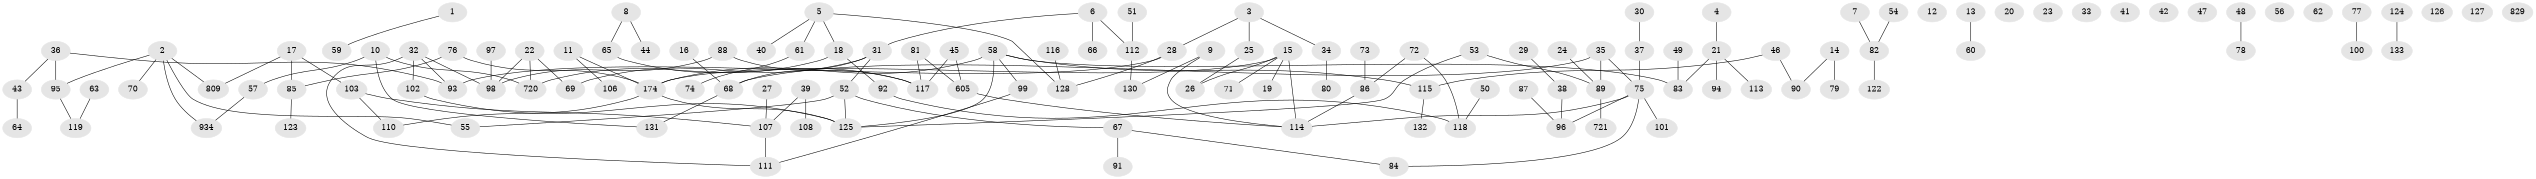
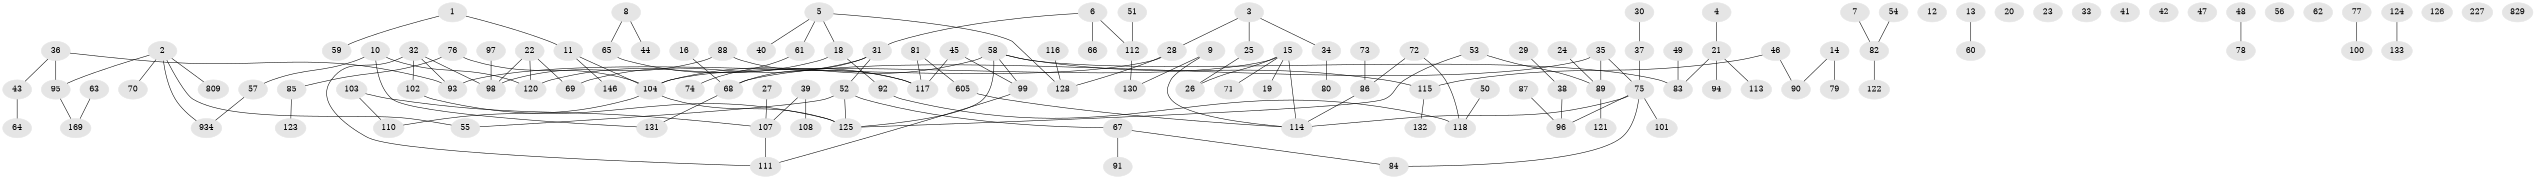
  graph {
    node [color=gray90 style=filled]
    1
    11
    59
-   104 [label=174]
-   106
+   104
+   106 [label=146]
    125
    110
    2
    55
    70
    95
    n12 [label=809]
    n13 [label=934]
-   119
+   119 [label=169]
    3
    25
    28
    34
    26
    128
    93
    80
    4
    21
    83
    94
    113
    5
    40
    18
    61
-   120 [label=720]
+   120
    92
    74
    6
    31
    66
    112
    68
    69
    52
    130
    7
    82
    122
    8
    44
    65
    117
    9
    114
    10
    57
    131
    12
    13
    60
    14
    79
    90
    15
    19
    71
    16
-   17
    85
    103
    123
    107
    118
    20
    22
    98
    23
    24
    89
-   121 [label=721]
+   121
    27
    111
    29
    38
    96
    30
    37
    75
    67
    32
    102
    33
    35
    84
    101
    36
    43
    64
    39
    108
    41
    42
    45
    99
    46
    115
    132
    47
    48
    78
    49
    50
    51
    91
    53
    54
    56
    58
    62
    63
    72
    86
    73
    76
    77
    100
    81
    n125 [label=605]
    87
    88
    97
    116
    124
    133
    126
-   127
+   127 [label=227]
    n134 [label=829]
+   1 -- 11
    1 -- 59
    11 -- 104
    11 -- 106
    104 -- 125
    104 -- 110
    2 -- 55
    2 -- 70
    2 -- 95
    2 -- n12
    2 -- n13
    95 -- 119
    3 -- 25
    3 -- 28
    3 -- 34
    25 -- 26
    28 -- 128
    28 -- 93
    34 -- 80
    4 -- 21
    21 -- 83
    21 -- 94
    21 -- 113
    5 -- 128
    5 -- 40
    5 -- 18
    5 -- 61
    18 -- 120
    18 -- 92
    61 -- 74
    92 -- 118
    6 -- 31
    6 -- 66
    6 -- 112
    31 -- 68
    31 -- 69
    31 -- 52
    112 -- 130
    68 -- 131
    52 -- 125
    52 -- 55
    52 -- 67
    7 -- 82
    82 -- 122
    8 -- 44
    8 -- 65
    65 -- 117
    9 -- 130
    9 -- 114
    10 -- 120
    10 -- 57
    10 -- 131
    57 -- n13
    13 -- 60
    14 -- 79
    14 -- 90
    15 -- 104
    15 -- 26
    15 -- 114
    15 -- 19
    15 -- 71
    16 -- 68
-   17 -- n12
-   17 -- 85
-   17 -- 103
    85 -- 123
    103 -- 110
    103 -- 107
    107 -- 111
    22 -- 120
    22 -- 69
    22 -- 98
    24 -- 89
    89 -- 121
    27 -- 107
    29 -- 38
    38 -- 96
    30 -- 37
    37 -- 75
    75 -- 114
    75 -- 96
    75 -- 84
    75 -- 101
    67 -- 84
    67 -- 91
    32 -- 93
    32 -- 98
    32 -- 111
    32 -- 102
    102 -- 125
    35 -- 68
    35 -- 89
    35 -- 75
    36 -- 95
    36 -- 93
    36 -- 43
    43 -- 64
    39 -- 107
    39 -- 108
    45 -- 117
-   45 -- n125
+   45 -- 99
    99 -- 111
    46 -- 90
    46 -- 115
    115 -- 132
    48 -- 78
    49 -- 83
    50 -- 118
    51 -- 112
    53 -- 125
    53 -- 89
    54 -- 82
    58 -- 104
    58 -- 125
    58 -- 83
    58 -- 99
    58 -- 115
    63 -- 119
    72 -- 118
    72 -- 86
    86 -- 114
    73 -- 86
    76 -- 104
    76 -- 85
    77 -- 100
    81 -- 117
    81 -- n125
    n125 -- 114
    87 -- 96
    88 -- 117
    88 -- 98
    97 -- 98
    116 -- 128
    124 -- 133
  }
